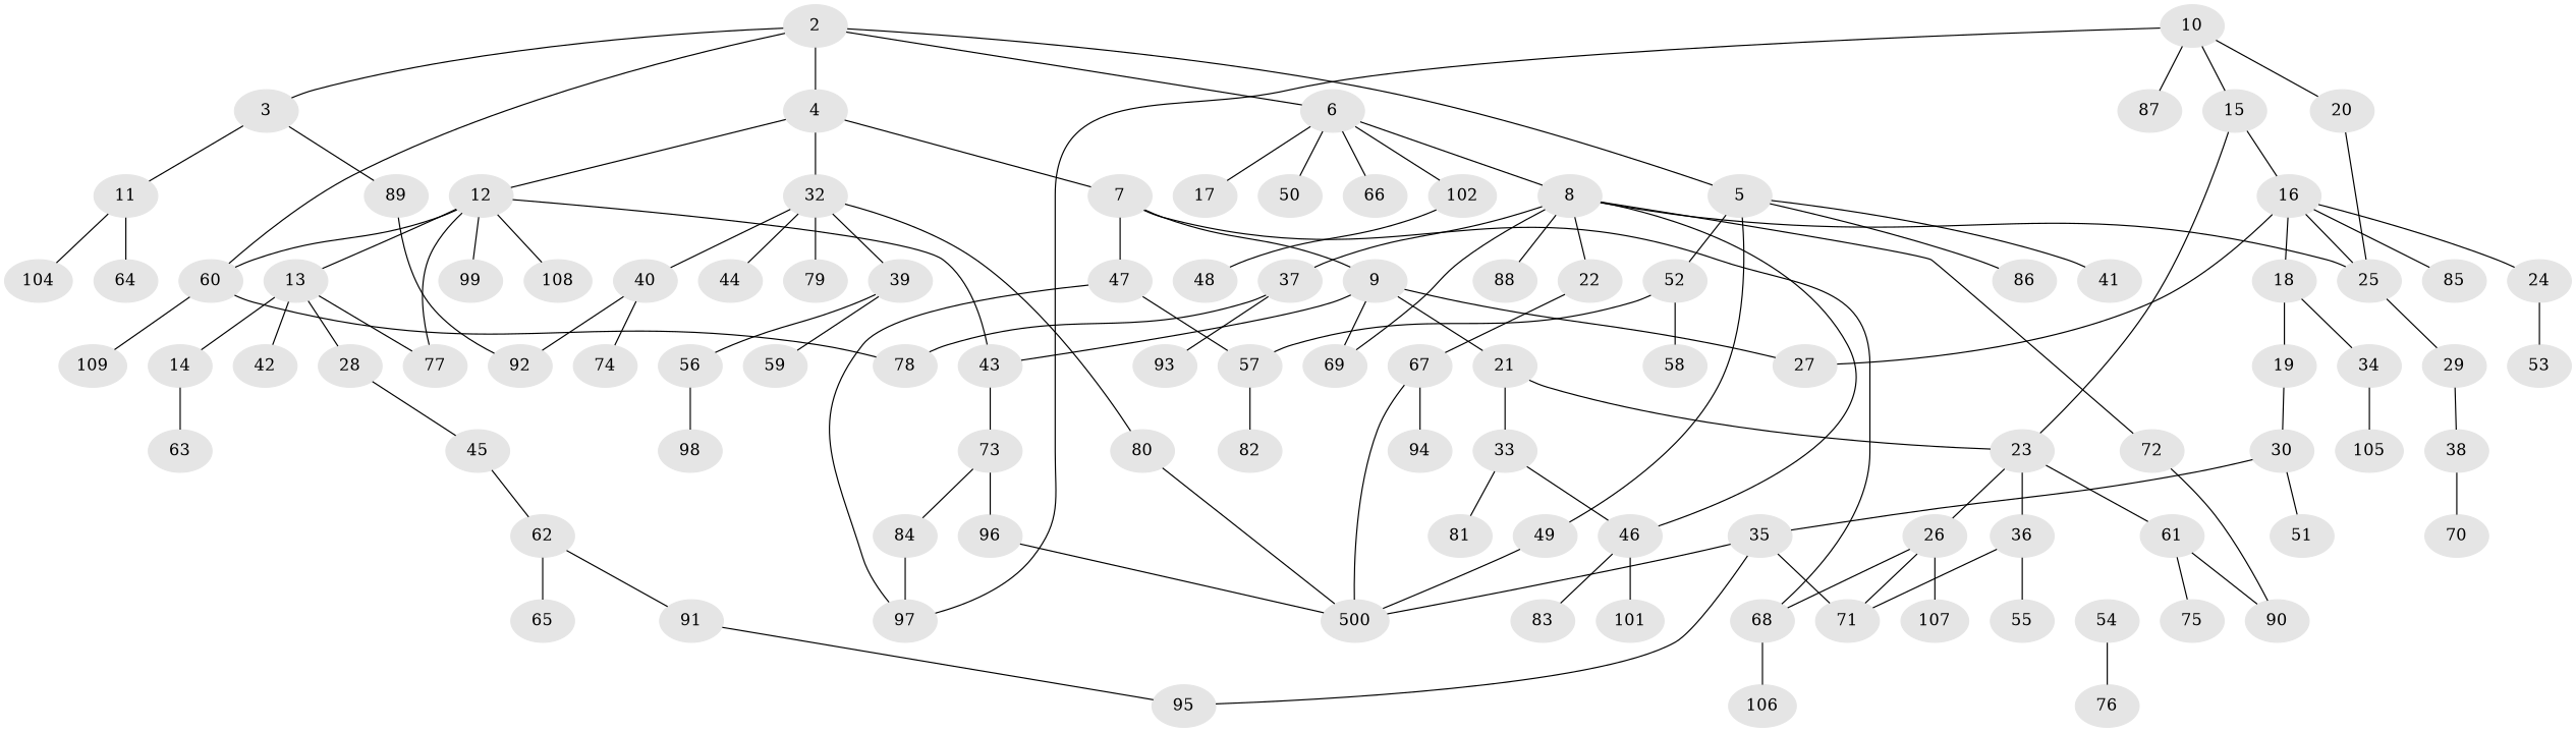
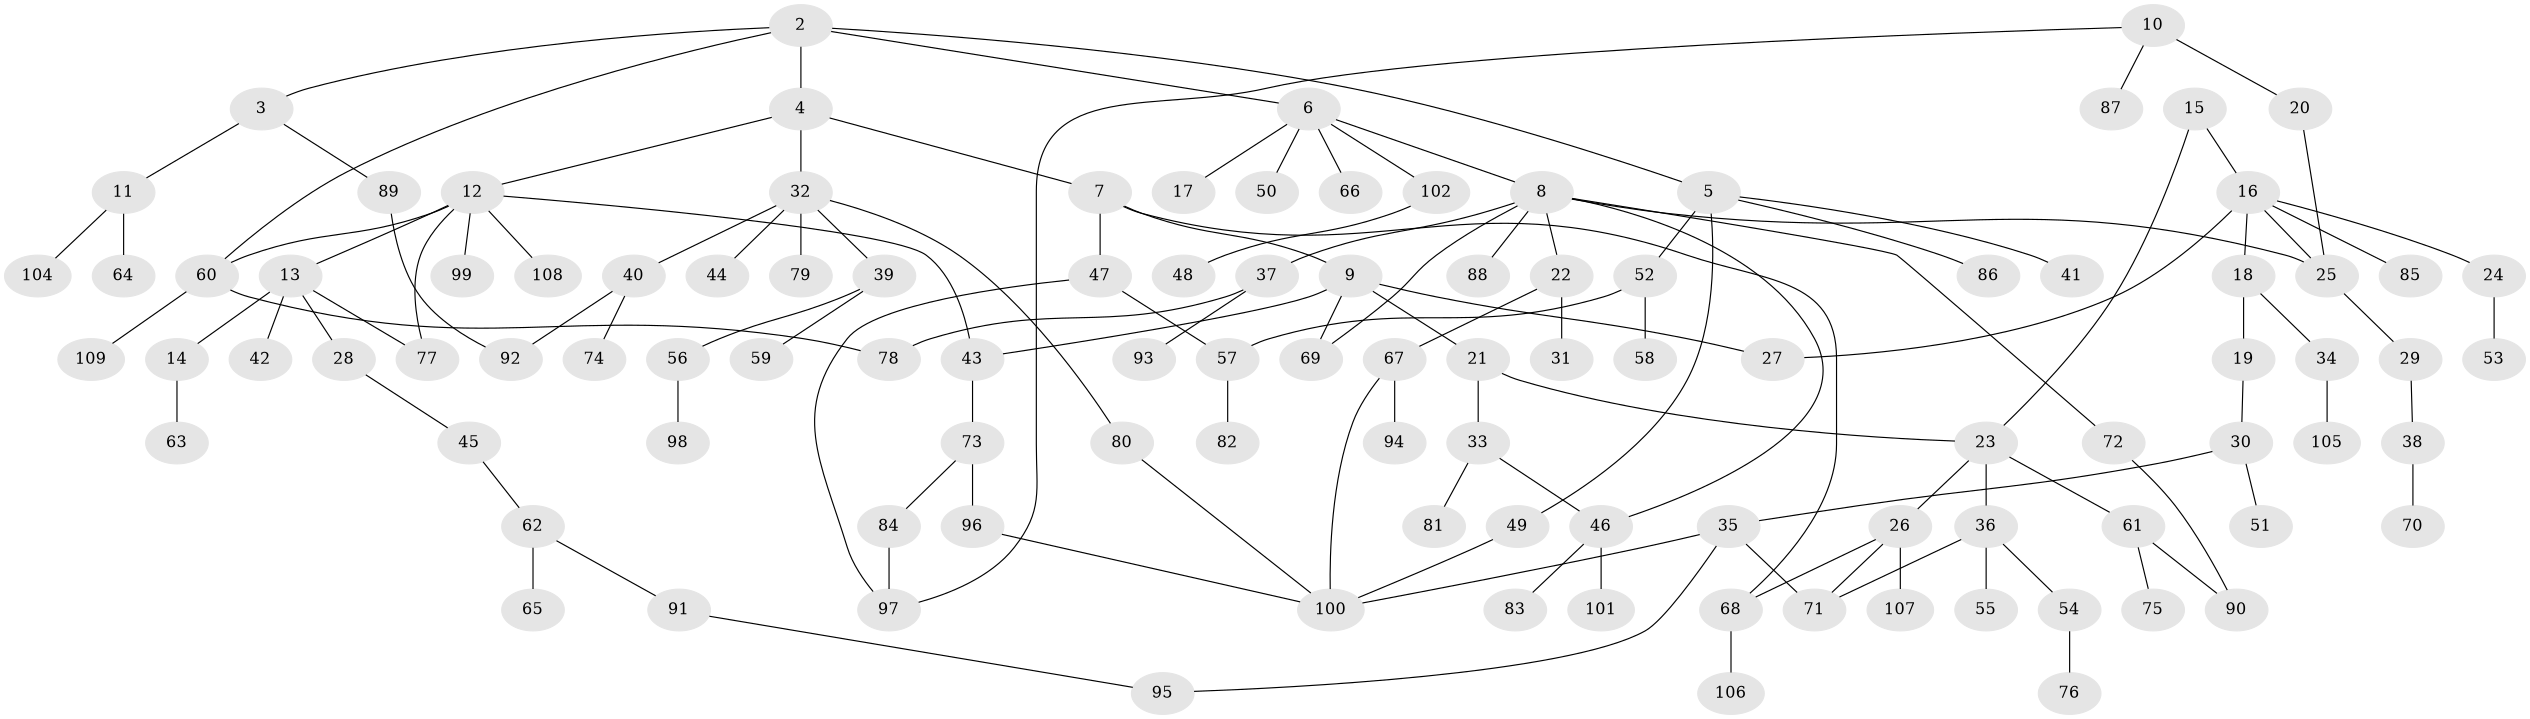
  graph {
    node [color=gray90 style=filled]
    2
    3
    4
    5
    6
    60
    10
    15
    20
    87
    97
    11
    89
    7
    12
    32
    41
    49
    52
    86
    8
    17
    50
    66
    102
    78
    109
    64
    104
    92
    9
    47
    68
    43
    13
    77
    99
    108
    39
    40
    44
    79
    80
-   100 [label=500]
+   100
    58
    57
    22
    25
    37
    46
    69
    72
    88
    48
    21
    27
    106
+   31
    67
    29
    93
    83
    101
    90
    23
    33
    73
    16
    14
    28
    42
    63
    45
    18
    24
    85
    26
    36
    61
    19
    34
    53
    30
    105
    35
    51
    81
    94
    71
    107
    54
    55
    75
    38
    62
    70
    95
    56
    59
    74
    76
    98
    84
    96
    65
    91
    82
    2 -- 3
    2 -- 4
    2 -- 5
    2 -- 6
    2 -- 60
    3 -- 11
    3 -- 89
    4 -- 7
    4 -- 12
    4 -- 32
    5 -- 41
    5 -- 49
    5 -- 52
    5 -- 86
    6 -- 8
    6 -- 17
    6 -- 50
    6 -- 66
    6 -- 102
    60 -- 78
    60 -- 109
-   10 -- 15
    10 -- 20
    10 -- 87
    10 -- 97
    15 -- 23
    15 -- 16
    20 -- 25
    11 -- 64
    11 -- 104
    89 -- 92
    7 -- 9
    7 -- 47
    7 -- 68
    12 -- 60
    12 -- 43
    12 -- 13
    12 -- 77
    12 -- 99
    12 -- 108
    32 -- 39
    32 -- 40
    32 -- 44
    32 -- 79
    32 -- 80
    49 -- 100
    52 -- 58
    52 -- 57
    8 -- 22
    8 -- 25
    8 -- 37
    8 -- 46
    8 -- 69
    8 -- 72
    8 -- 88
    102 -- 48
    9 -- 43
    9 -- 69
    9 -- 21
    9 -- 27
    47 -- 97
    47 -- 57
    68 -- 106
    43 -- 73
    13 -- 77
    13 -- 14
    13 -- 28
    13 -- 42
    39 -- 56
    39 -- 59
    40 -- 92
    40 -- 74
    80 -- 100
    57 -- 82
+   22 -- 31
    22 -- 67
    25 -- 29
    37 -- 78
    37 -- 93
    46 -- 83
    46 -- 101
    72 -- 90
    21 -- 23
    21 -- 33
    67 -- 100
    67 -- 94
    29 -- 38
    23 -- 26
    23 -- 36
    23 -- 61
    33 -- 46
    33 -- 81
    73 -- 84
    73 -- 96
    16 -- 25
    16 -- 27
    16 -- 18
    16 -- 24
    16 -- 85
    14 -- 63
    28 -- 45
    45 -- 62
    18 -- 19
    18 -- 34
    24 -- 53
    26 -- 68
    26 -- 71
    26 -- 107
    36 -- 71
+   36 -- 54
    36 -- 55
    61 -- 90
    61 -- 75
    19 -- 30
    34 -- 105
    30 -- 35
    30 -- 51
    35 -- 100
    35 -- 71
    35 -- 95
    54 -- 76
    38 -- 70
    62 -- 65
    62 -- 91
    56 -- 98
    84 -- 97
    96 -- 100
    91 -- 95
  }
